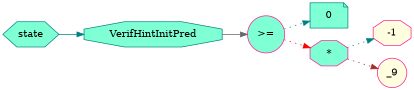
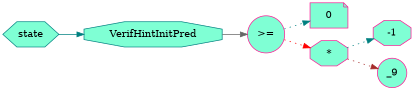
  digraph {
    rankdir=LR
    node [color=deeppink fillcolor=aquamarine shape=octagon style=filled]
    edge [color=teal style=dotted]
    n1 [color=teal label=state shape=hexagon]
    n2 [color=teal label=VerifHintInitPred]
    n3 [label=">=" shape=circle]
-   n4 [color=teal label=0 shape=note]
+   n4 [label=0 shape=note]
    n5 [label="*"]
-   n6 [fillcolor=lightyellow label=-1]
-   n7 [fillcolor=lightyellow label=_9 shape=circle]
+   n6 [label=-1]
+   n7 [label=_9 shape=circle]
    n1 -> n2 [style=solid]
    n2 -> n3 [color=gray40 style=solid]
    n3 -> n4
    n3 -> n5 [color=red]
    n5 -> n6
    n5 -> n7 [color=brown]
  }
